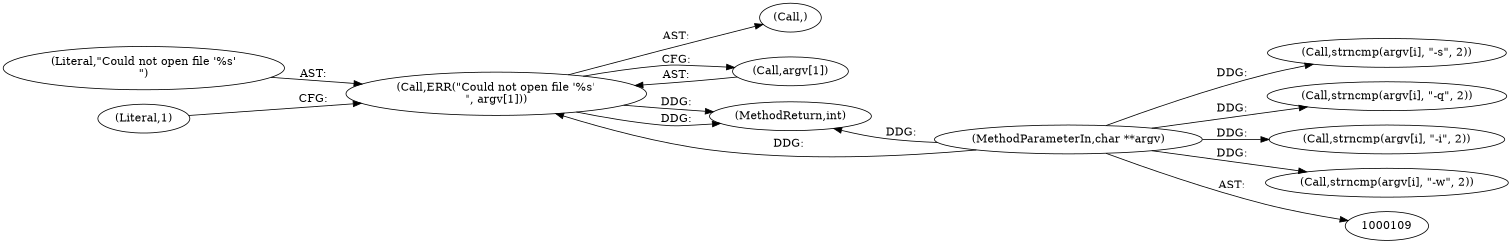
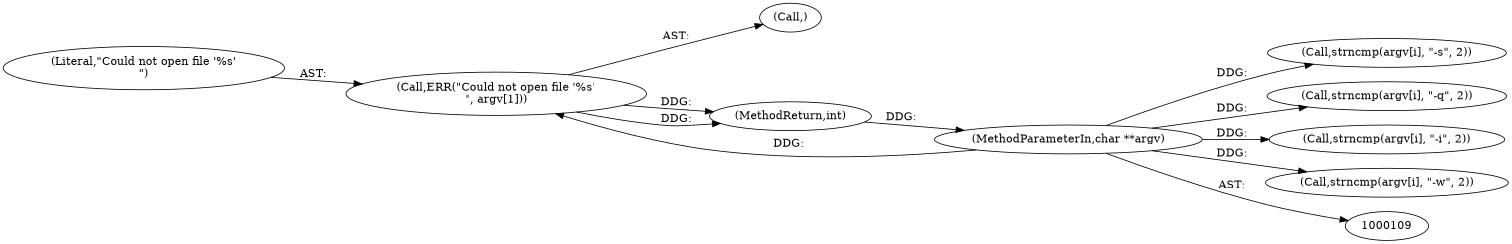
  digraph {
    rankdir=LR
    n1 [label="(Call,ERR(\"Could not open file '%s'\n\", argv[1]))"]
    n2 [label="(Call,)"]
-   n3 [label="(Call,argv[1])"]
    n4 [label="(MethodReturn,int)"]
    n5 [label="(MethodParameterIn,char **argv)"]
    n6 [label="(Call,strncmp(argv[i], \"-s\", 2))"]
    n7 [label="(Call,strncmp(argv[i], \"-q\", 2))"]
    n8 [label="(Call,strncmp(argv[i], \"-i\", 2))"]
    n9 [label="(Call,strncmp(argv[i], \"-w\", 2))"]
    1000109
    n11 [label="(Literal,\"Could not open file '%s'\n\")"]
-   n12 [label="(Literal,1)"]
    n1 -> n2 [label="AST: "]
-   n1 -> n3 [label="CFG: "]
    n1 -> n4 [label="DDG: "]
    n1 -> n4 [label="DDG: "]
-   n3 -> n1 [label="AST: "]
    n5 -> n1 [label="DDG: "]
-   n5 -> n4 [label="DDG: "]
+   n4 -> n5 [label="DDG: "]
    n5 -> n6 [label="DDG: "]
    n5 -> n7 [label="DDG: "]
    n5 -> n8 [label="DDG: "]
    n5 -> n9 [label="DDG: "]
    n5 -> 1000109 [label="AST: "]
    n11 -> n1 [label="AST: "]
-   n12 -> n1 [label="CFG: "]
  }
